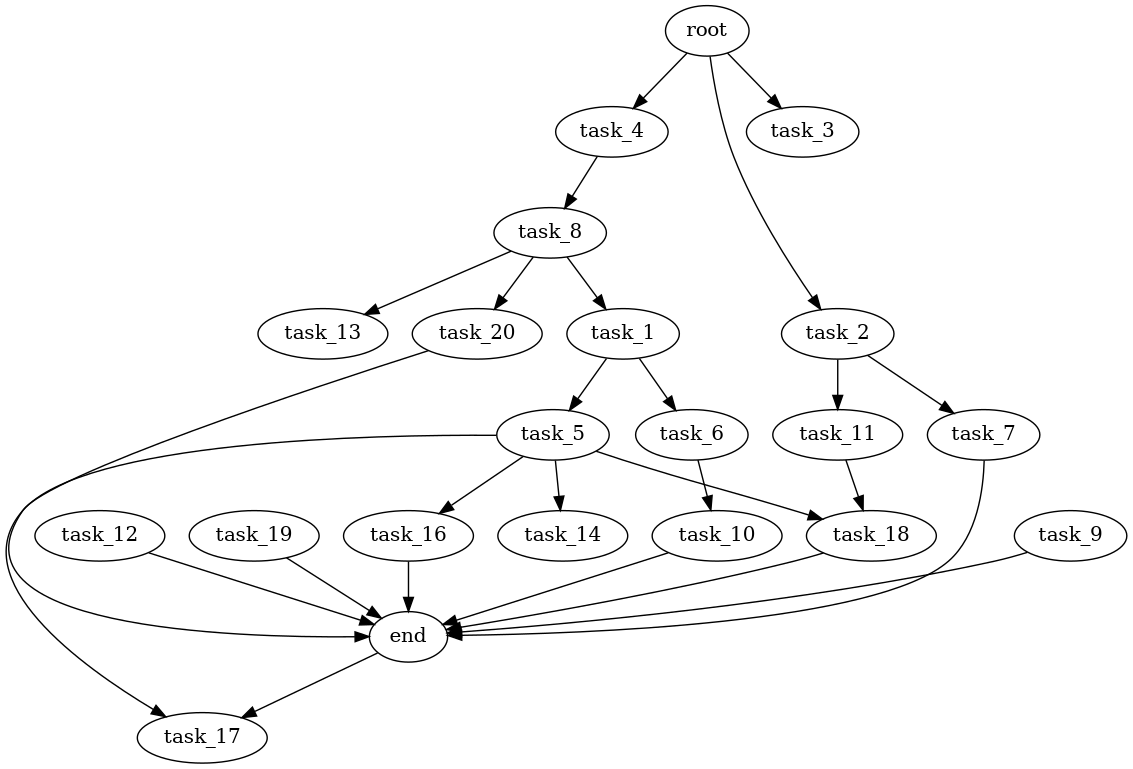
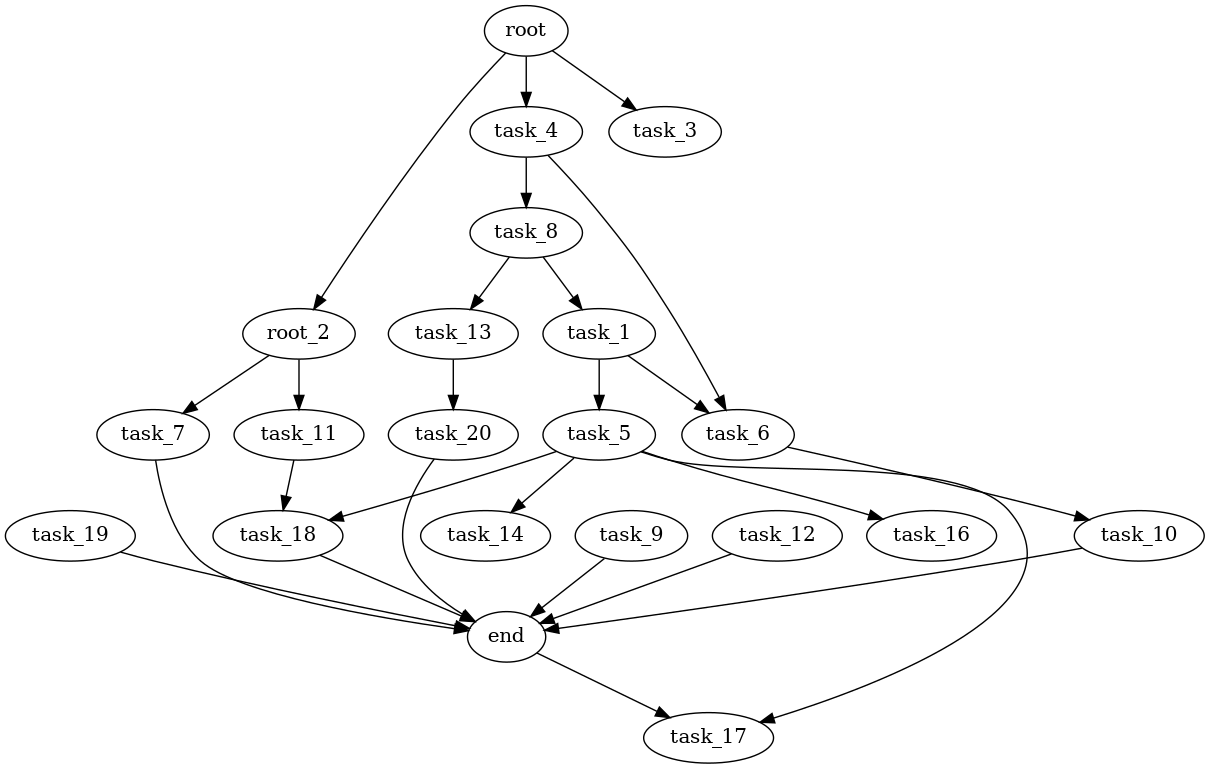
  digraph {
    root
-   task_2
+   task_2 [label=root_2]
    task_3
    task_4
    task_1
    task_5
    task_6
    task_7
    task_11
    task_8
    task_14
    task_16
    task_17
    task_18
    task_10
    end
    task_9
    task_13
    task_12
    task_20
    task_19
    root -> task_2
    root -> task_3
    root -> task_4
    task_2 -> task_7
    task_2 -> task_11
+   task_4 -> task_6
    task_4 -> task_8
    task_1 -> task_5
    task_1 -> task_6
    task_5 -> task_14
    task_5 -> task_16
    task_5 -> task_17
    task_5 -> task_18
    task_6 -> task_10
    task_7 -> end
    task_11 -> task_18
    task_8 -> task_1
    task_8 -> task_13
-   task_16 -> end
    task_18 -> end
    task_10 -> end
    end -> task_17
    task_9 -> end
-   task_8 -> task_20
+   task_13 -> task_20
    task_12 -> end
    task_20 -> end
    task_19 -> end
  }
